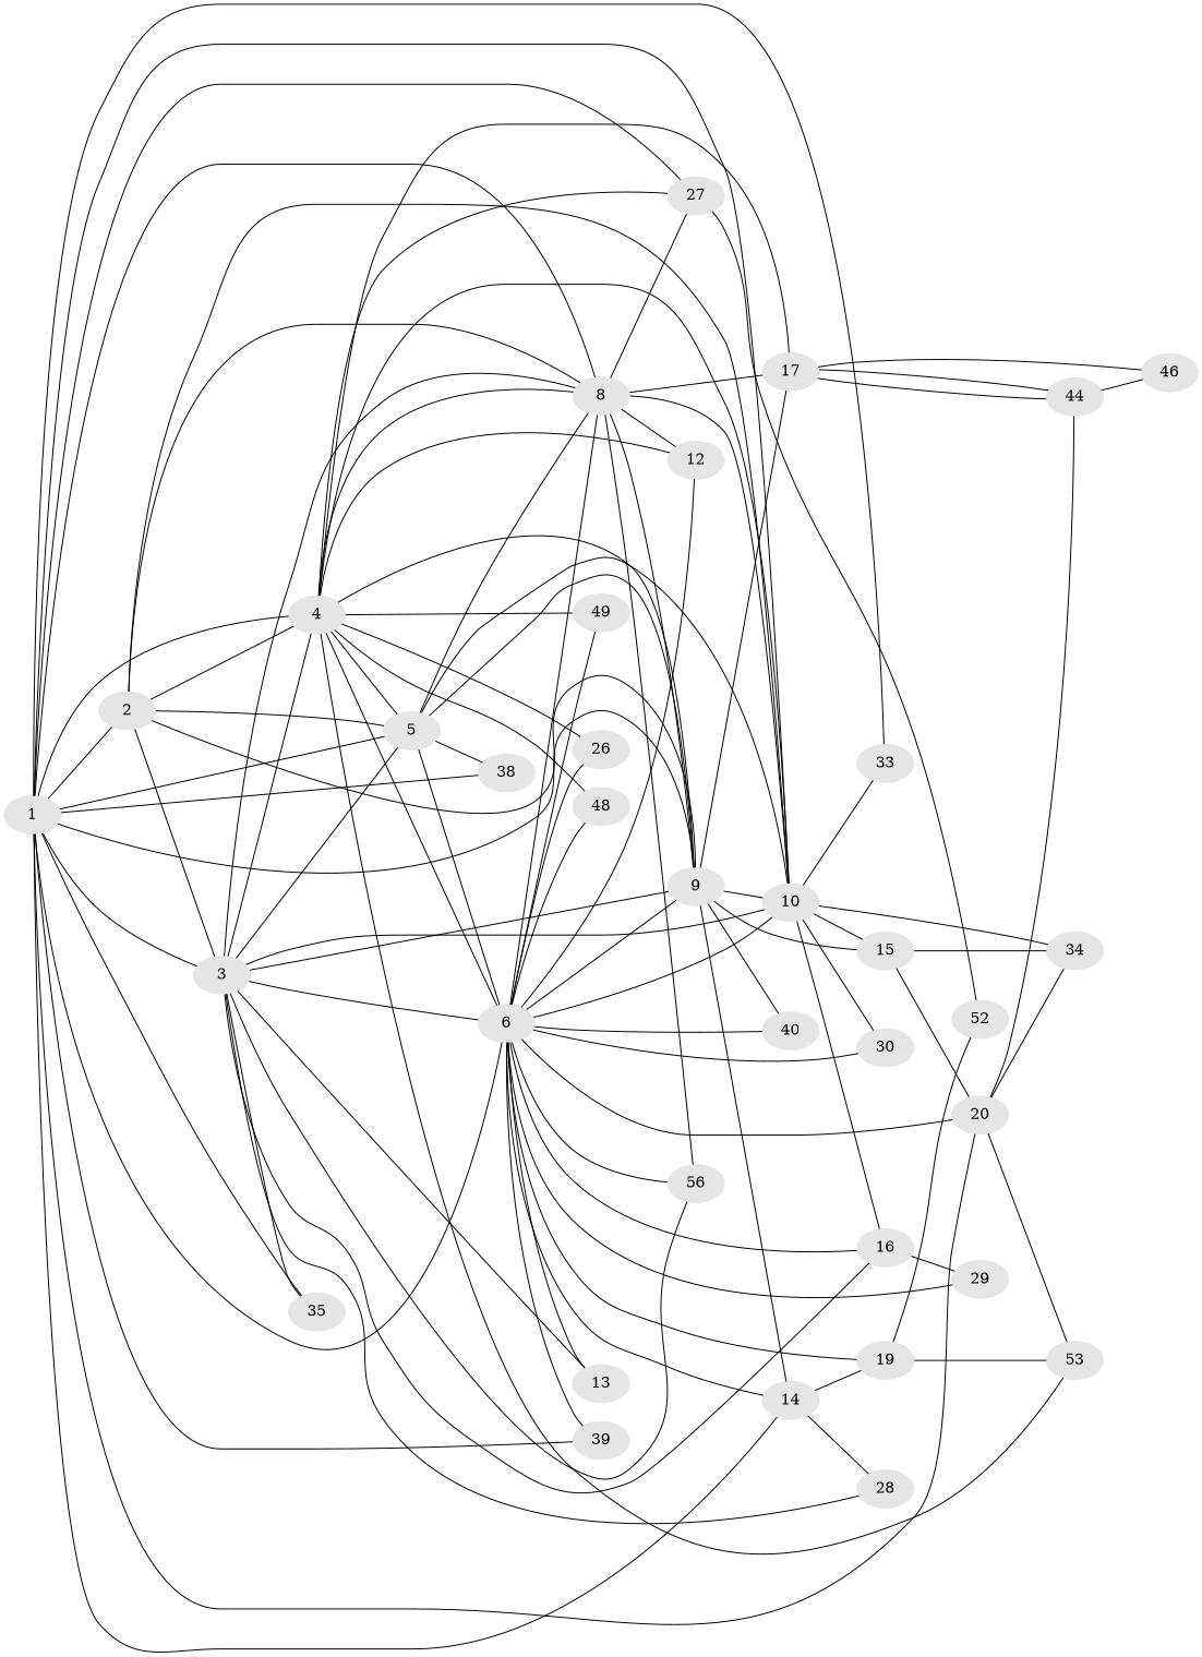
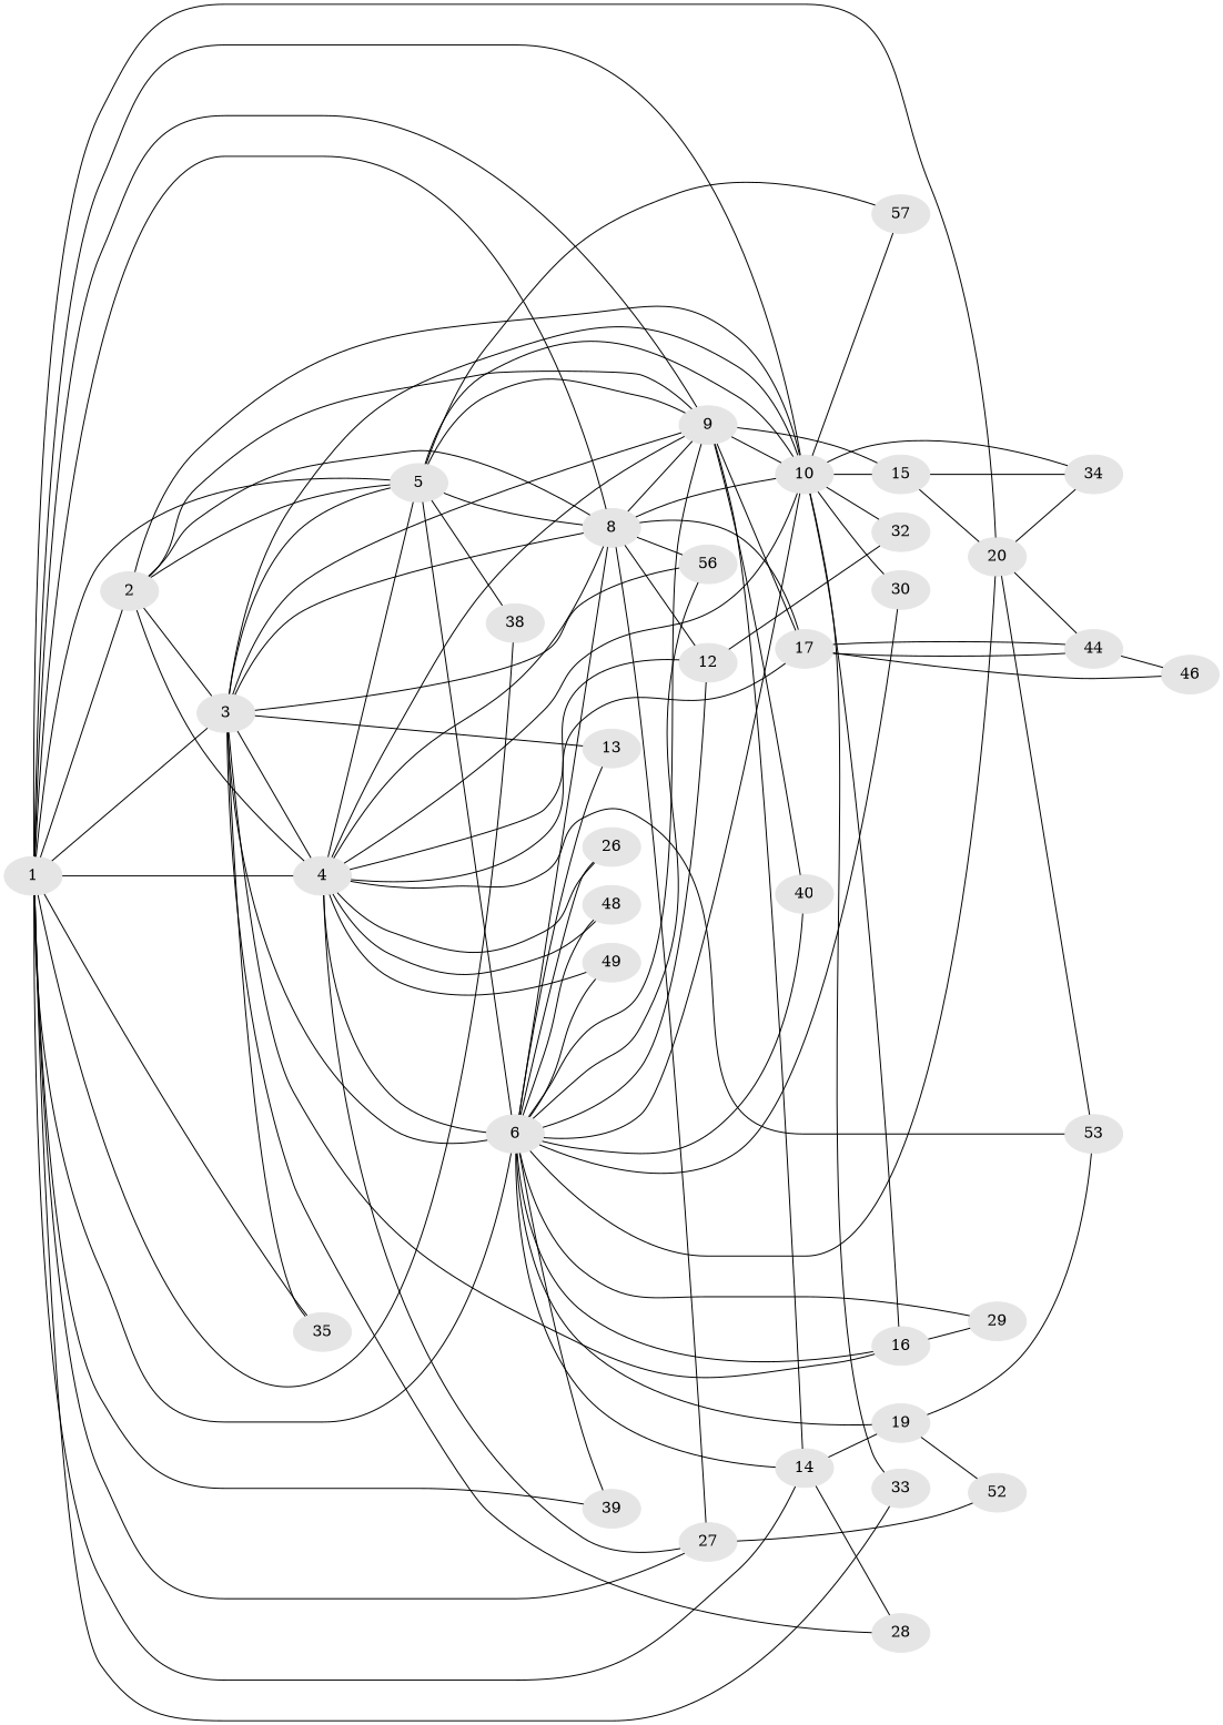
  graph {
    rankdir=LR
    node [color=gray90 style=filled]
    1 [super="+21"]
    2 [super="+45"]
    3 [super="+37"]
    4 [super="+22"]
    5 [super="+51"]
    6 [super="+7"]
    8 [super="+24"]
    9 [super="+43"]
    10 [super="+11"]
    14 [super="+23"]
    20
    27 [super="+47"]
    33
    35
    38
    39
    13
    16 [super="+41"]
    28
    n20 [label=56 super="+56"]
    12 [super="+18"]
    17 [super="+31"]
    26
    48
    49
    53 [super="+58"]
+   57
    19 [super="+25"]
    29
    30
    40
    15 [super="+42"]
+   32
    34 [super="+55"]
    44 [super="+54"]
    52
    46
    1 -- 2 [weight=2]
    1 -- 3
    1 -- 4
    1 -- 5
    1 -- 6 [weight=2]
    1 -- 8
    1 -- 9
    1 -- 10
    1 -- 14
    1 -- 20
    1 -- 27
    1 -- 33
    1 -- 35
    1 -- 38
    1 -- 39
    2 -- 3
    2 -- 4
    2 -- 5
    2 -- 8
    2 -- 9
    2 -- 10
    3 -- 4
    3 -- 5
    3 -- 6 [weight=2]
    3 -- 8
    3 -- 9
    3 -- 10 [weight=2]
    3 -- 35
    3 -- 13
    3 -- 16
    3 -- 28
    3 -- n20
    4 -- 5
    4 -- 6 [weight=2]
    4 -- 8
    4 -- 9
    4 -- 10
    4 -- 27
    4 -- 12
    4 -- 17 [weight=2]
    4 -- 26
    4 -- 48
    4 -- 49
    4 -- 53
    5 -- 6 [weight=2]
    5 -- 8
    5 -- 9 [weight=2]
    5 -- 10
    5 -- 38
+   5 -- 57
    6 -- 8 [weight=2]
    6 -- 9 [weight=2]
    6 -- 10 [weight=3]
    6 -- 14
    6 -- 20
    6 -- 39
    6 -- 13
    6 -- 16
    6 -- n20
    6 -- 12
    6 -- 26
    6 -- 48
    6 -- 49
    6 -- 19
    6 -- 29
    6 -- 30
    6 -- 40
    8 -- 9
    8 -- 10
    8 -- 27
    8 -- n20
    8 -- 12
    8 -- 17
    9 -- 10
    9 -- 14
    9 -- 17
    9 -- 40
    9 -- 15 [weight=2]
    10 -- 33
    10 -- 16
+   10 -- 57
    10 -- 30
    10 -- 15
+   10 -- 32
    10 -- 34
    14 -- 28
    14 -- 19
    20 -- 53
    20 -- 34
    20 -- 44
    27 -- 52
    16 -- 29
+   12 -- 32
    17 -- 44
    17 -- 44
    17 -- 46
    19 -- 53
    19 -- 52
    15 -- 20
    15 -- 34
    44 -- 46
  }
